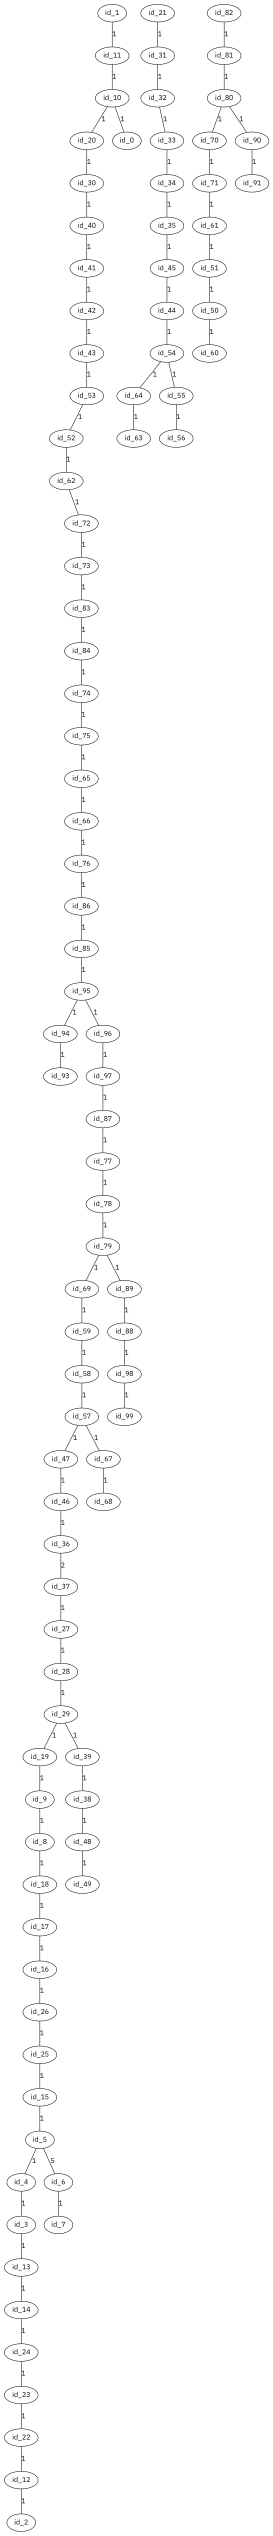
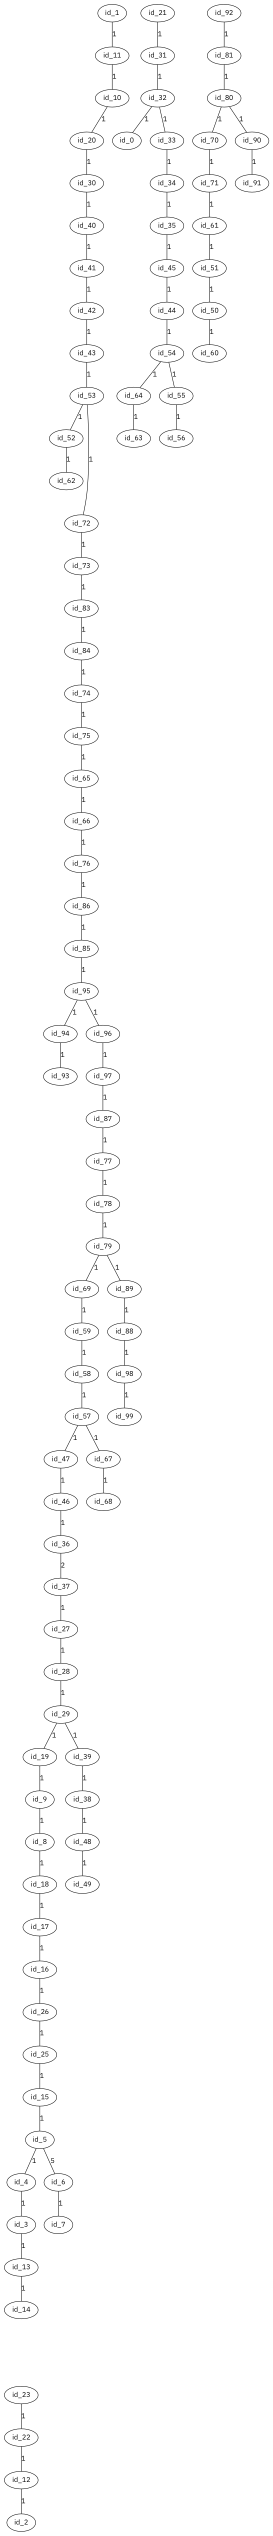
  graph {
    fontname="IBM Plex Sans"
    node [fontname="IBM Plex Sans"]
    edge [fontname="IBM Plex Sans"]
    id_1
    id_11
    id_10
    id_3
    id_13
    id_14
    id_4
    id_5
    id_6
    id_7
    id_8
    id_18
    id_17
    id_9
    id_0
    id_20
    id_30
    id_12
    id_2
-   id_24
    id_23
    id_15
    id_16
    id_26
    id_25
    id_19
    id_40
    id_21
    id_31
    id_32
    id_22
    id_27
    id_28
    id_29
    id_39
    id_38
    id_41
    id_33
    id_34
    id_35
    id_45
    id_44
    id_36
    id_37
    id_48
    id_49
    id_42
    id_43
    id_53
    id_52
    id_54
    id_55
    id_64
    id_46
    id_47
    id_50
    id_60
    id_51
    id_62
    id_72
    id_56
    id_63
    id_57
    id_67
    id_68
    id_58
    id_59
    id_61
    id_73
    id_65
    id_66
    id_76
    id_86
    id_69
    id_70
    id_71
    id_83
    id_84
    id_74
    id_75
    id_85
    id_77
    id_78
    id_79
    id_89
    id_88
    id_80
    id_90
    id_91
    id_81
-   id_82
+   id_82 [label=id_92]
    id_95
    id_94
    id_96
    id_87
    id_98
    id_99
    id_93
    id_97
    id_1 -- id_11 [label=1]
    id_11 -- id_10 [label=1]
-   id_10 -- id_0 [label=1]
+   id_32 -- id_0 [label=1]
    id_10 -- id_20 [label=1]
    id_3 -- id_13 [label=1]
    id_13 -- id_14 [label=1]
-   id_14 -- id_24 [label=1]
    id_4 -- id_3 [label=1]
    id_5 -- id_4 [label=1]
    id_5 -- id_6 [label=5]
    id_6 -- id_7 [label=1]
    id_8 -- id_18 [label=1]
    id_18 -- id_17 [label=1]
    id_17 -- id_16 [label=1]
    id_9 -- id_8 [label=1]
    id_20 -- id_30 [label=1]
    id_30 -- id_40 [label=1]
    id_12 -- id_2 [label=1]
-   id_24 -- id_23 [label=1]
    id_23 -- id_22 [label=1]
    id_15 -- id_5 [label=1]
    id_16 -- id_26 [label=1]
    id_26 -- id_25 [label=1]
    id_25 -- id_15 [label=1]
    id_19 -- id_9 [label=1]
    id_40 -- id_41 [label=1]
    id_21 -- id_31 [label=1]
    id_31 -- id_32 [label=1]
    id_32 -- id_33 [label=1]
    id_22 -- id_12 [label=1]
    id_27 -- id_28 [label=1]
    id_28 -- id_29 [label=1]
    id_29 -- id_19 [label=1]
    id_29 -- id_39 [label=1]
    id_39 -- id_38 [label=1]
    id_38 -- id_48 [label=1]
    id_41 -- id_42 [label=1]
    id_33 -- id_34 [label=1]
    id_34 -- id_35 [label=1]
    id_35 -- id_45 [label=1]
    id_45 -- id_44 [label=1]
    id_44 -- id_54 [label=1]
    id_36 -- id_37 [label=2]
    id_37 -- id_27 [label=1]
    id_48 -- id_49 [label=1]
    id_42 -- id_43 [label=1]
    id_43 -- id_53 [label=1]
    id_53 -- id_52 [label=1]
    id_52 -- id_62 [label=1]
    id_54 -- id_55 [label=1]
    id_54 -- id_64 [label=1]
    id_55 -- id_56 [label=1]
    id_64 -- id_63 [label=1]
    id_46 -- id_36 [label=1]
    id_47 -- id_46 [label=1]
    id_50 -- id_60 [label=1]
    id_51 -- id_50 [label=1]
-   id_62 -- id_72 [label=1]
+   id_53 -- id_72 [label=1]
    id_72 -- id_73 [label=1]
    id_57 -- id_47 [label=1]
    id_57 -- id_67 [label=1]
    id_67 -- id_68 [label=1]
    id_58 -- id_57 [label=1]
    id_59 -- id_58 [label=1]
    id_61 -- id_51 [label=1]
    id_73 -- id_83 [label=1]
    id_65 -- id_66 [label=1]
    id_66 -- id_76 [label=1]
    id_76 -- id_86 [label=1]
    id_86 -- id_85 [label=1]
    id_69 -- id_59 [label=1]
    id_70 -- id_71 [label=1]
    id_71 -- id_61 [label=1]
    id_83 -- id_84 [label=1]
    id_84 -- id_74 [label=1]
    id_74 -- id_75 [label=1]
    id_75 -- id_65 [label=1]
    id_85 -- id_95 [label=1]
    id_77 -- id_78 [label=1]
    id_78 -- id_79 [label=1]
    id_79 -- id_69 [label=1]
    id_79 -- id_89 [label=1]
    id_89 -- id_88 [label=1]
    id_88 -- id_98 [label=1]
    id_80 -- id_70 [label=1]
    id_80 -- id_90 [label=1]
    id_90 -- id_91 [label=1]
    id_81 -- id_80 [label=1]
    id_82 -- id_81 [label=1]
    id_95 -- id_94 [label=1]
    id_95 -- id_96 [label=1]
    id_94 -- id_93 [label=1]
    id_96 -- id_97 [label=1]
    id_87 -- id_77 [label=1]
    id_98 -- id_99 [label=1]
    id_97 -- id_87 [label=1]
  }
